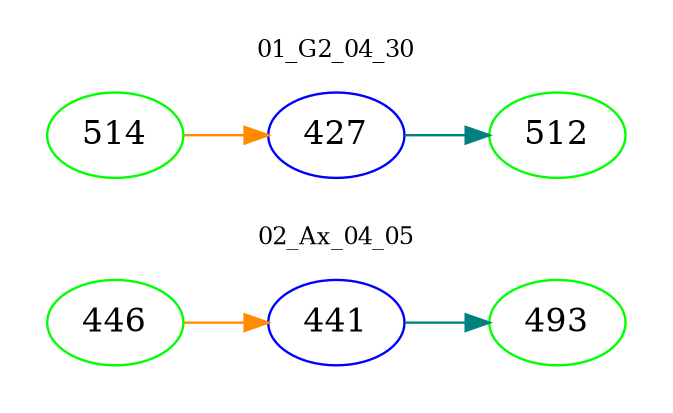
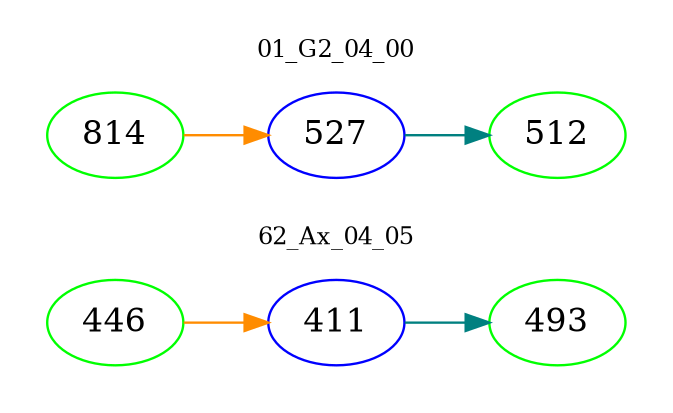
  digraph {
    rankdir=LR
    node [color=green]
    edge [color=darkorange]
    n1 [label=446]
-   n2 [color=blue label=441]
+   n2 [color=blue label=411]
    n3 [label=493]
-   n4 [label=514]
-   n5 [color=blue label=427]
+   n4 [label=814]
+   n5 [color=blue label=527]
    n6 [label=512]
    subgraph cluster_1 {
      color=white
      fontsize=10
-     label="02_Ax_04_05"
+     label="62_Ax_04_05"
      n1
      n2
      n3
    }
    subgraph cluster_2 {
      color=white
      fontsize=10
-     label="01_G2_04_30"
+     label="01_G2_04_00"
      n4
      n5
      n6
    }
    n1 -> n2
    n2 -> n3 [color=teal]
    n4 -> n5
    n5 -> n6 [color=teal]
  }
